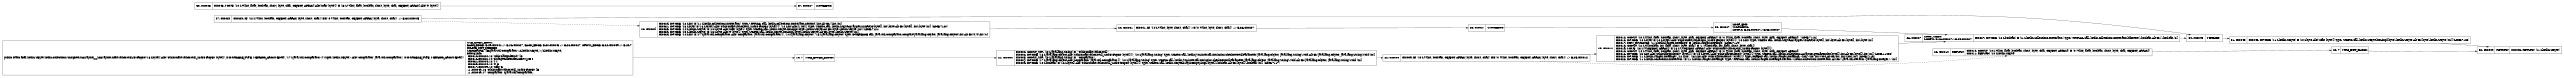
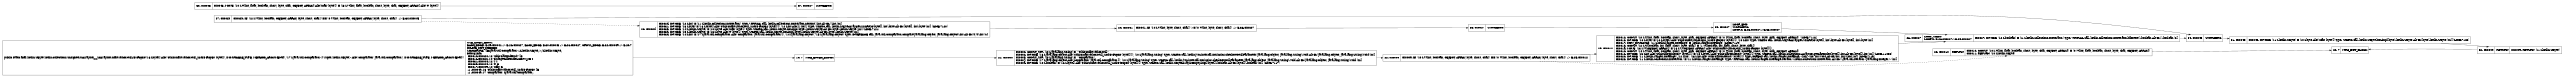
  digraph {
    rankdir=LR
    node [shape=record]
    n1 [label="{19\:\ ?|MTH_ENTER_BLOCK\l}"]
    n2 [label="{21\:\ 0x0000|0x0000: CONST_STR  (r0 I:java.lang.String) =  \"$this$maxWithOrNull\" \l0x0002: INVOKE  (r6 I:java.lang.Object A[D('$this$maxWithOrNull_u2dXMRcp5o' byte[])]), (r0 I:java.lang.String) type: STATIC call: kotlin.jvm.internal.Intrinsics.checkNotNullParameter(java.lang.Object, java.lang.String):void A[MD:(java.lang.Object, java.lang.String):void (m)]\l0x0005: CONST_STR  (r0 I:java.lang.String) =  \"comparator\" \l0x0007: INVOKE  (r7 I:java.lang.Object A[D('comparator' java.util.Comparator)]), (r0 I:java.lang.String) type: STATIC call: kotlin.jvm.internal.Intrinsics.checkNotNullParameter(java.lang.Object, java.lang.String):void A[MD:(java.lang.Object, java.lang.String):void (m)]\l0x000a: INVOKE  (r0 I:boolean) = (r6 I:byte[] A[D('$this$maxWithOrNull_u2dXMRcp5o' byte[])]) type: STATIC call: kotlin.UByteArray.isEmpty\-impl(byte[]):boolean A[MD:(byte[]):boolean (m)] (LINE:7117)\l}"]
    n3 [label="{22\:\ 0x000e|0x000e: IF  (r0 I:??[int, boolean, OBJECT, ARRAY, byte, short, char]) == (0 ??[int, boolean, OBJECT, ARRAY, byte, short, char])  \-\> B:25:0x0012 \l}"]
    n4 [label="{23\:\ 0x0010|RETURN\l|0x0010: CONST  (r0 I:??[int, float, boolean, short, byte, char, OBJECT, ARRAY]) = (0 ??[int, float, boolean, short, byte, char, OBJECT, ARRAY]) \l0x0011: RETURN  (r0 I:kotlin.UByte) \l}"]
    n5 [label="{25\:\ 0x0012|0x0012: CONST  (r0 I:??[int, float, boolean, short, byte, char, OBJECT, ARRAY]) = (0 ??[int, float, boolean, short, byte, char, OBJECT, ARRAY])  (LINE:7118)\l0x0013: INVOKE  (r0 I:byte) = (r6 I:byte[] A[D('$this$maxWithOrNull_u2dXMRcp5o' byte[])]), (r0 I:int) type: STATIC call: kotlin.UByteArray.get\-w2LRezQ(byte[], int):byte A[MD:(byte[], int):byte (m)]\l0x0017: NEW_INSTANCE  (r1 I:kotlin.ranges.IntRange) =  kotlin.ranges.IntRange  (LINE:7119)\l0x0019: CONST  (r2 I:??[boolean, int, float, short, byte, char]) = (1 ??[boolean, int, float, short, byte, char]) \l0x001a: MOVE  (r3 I:??[OBJECT, ARRAY]) = (r6 I:??[OBJECT, ARRAY] A[D('$this$maxWithOrNull_u2dXMRcp5o' byte[])]) \l0x001b: CONST  (r4 I:??[int, float, boolean, short, byte, char, OBJECT, ARRAY]) = (0 ??[int, float, boolean, short, byte, char, OBJECT, ARRAY]) \l0x001c: INVOKE  (r3 I:int A[D('$this$lastIndex$iv' byte[])]) = (r3 I:byte[] A[D('$this$lastIndex$iv' byte[])]) type: STATIC call: kotlin.collections.ArraysKt.getLastIndex(byte[]):int A[MD:(byte[]):int (m)] (LINE:11053)\l0x0020: INVOKE  (r1 I:kotlin.ranges.IntRange), (r2 I:int), (r3 I:int A[D('$this$lastIndex$iv' byte[])]) type: DIRECT call: kotlin.ranges.IntRange.\<init\>(int, int):void A[MD:(int, int):void (m)] (LINE:7119)\l0x0023: INVOKE  (r1 I:kotlin.collections.IntIterator) = (r1 I:kotlin.ranges.IntRange) type: VIRTUAL call: kotlin.ranges.IntRange.iterator():kotlin.collections.IntIterator A[MD:():java.util.Iterator\<java.lang.Integer\> (m)]\l}"]
    n6 [label="{20\:\ ?|MTH_EXIT_BLOCK\l}"]
    n7 [label="{26\:\ 0x0027|LOOP_START\lLOOP:0: B:26:0x0027\-\>B:35:0x0027\l|0x0027: INVOKE  (r2 I:boolean) = (r1 I:kotlin.collections.IntIterator) type: VIRTUAL call: kotlin.collections.IntIterator.hasNext():boolean A[MD:():boolean (c)]\l}"]
-   n8 [label="{34\:\ 0x0045|METHOD\l}"]
+   n8 [label="{34\:\ 0x0045|SYNTHETIC\l}"]
    n9 [label="{27\:\ 0x002b|0x002b: IF  (r2 I:??[int, boolean, OBJECT, ARRAY, byte, short, char]) == (0 ??[int, boolean, OBJECT, ARRAY, byte, short, char])  \-\> B:34:0x0045 \l}"]
    n10 [label="{28\:\ 0x002d|0x002d: INVOKE  (r2 I:int) = (r1 I:kotlin.collections.IntIterator) type: VIRTUAL call: kotlin.collections.IntIterator.nextInt():int A[MD:():int (m)]\l0x0031: INVOKE  (r3 I:byte) = (r6 I:byte[] A[D('$this$maxWithOrNull_u2dXMRcp5o' byte[])]), (r2 I:int A[D('i' int)]) type: STATIC call: kotlin.UByteArray.get\-w2LRezQ(byte[], int):byte A[MD:(byte[], int):byte (m)] (LINE:7120)\l0x0035: INVOKE  (r4 I:kotlin.UByte) = (r0 I:byte A[D('max' byte)]) type: STATIC call: kotlin.UByte.box\-impl(byte):kotlin.UByte A[MD:(byte):kotlin.UByte (m)] (LINE:7121)\l0x0039: INVOKE  (r5 I:kotlin.UByte) = (r3 I:byte A[D('e' byte)]) type: STATIC call: kotlin.UByte.box\-impl(byte):kotlin.UByte A[MD:(byte):kotlin.UByte (m)]\l0x003d: INVOKE  (r4 I:int) = (r7 I:java.util.Comparator A[D('comparator' java.util.Comparator)]), (r4 I:java.lang.Object), (r5 I:java.lang.Object) type: INTERFACE call: java.util.Comparator.compare(java.lang.Object, java.lang.Object):int A[MD:(T, T):int (c)]\l}"]
    n11 [label="{29\:\ 0x0041|0x0041: IF  (r4 I:??[int, byte, short, char]) \>= (0 ??[int, byte, short, char])  \-\> B:36:0x0027 \l}"]
    n12 [label="{31\:\ 0x0045|0x0045: INVOKE  (r1 I:kotlin.UByte) = (r0 I:byte A[D('max' byte)]) type: STATIC call: kotlin.UByte.box\-impl(byte):kotlin.UByte A[MD:(byte):kotlin.UByte (m)] (LINE:7123)\l}"]
    n13 [label="{36\:\ 0x0027|SYNTHETIC\l}"]
    n14 [label="{35\:\ 0x0027|LOOP_END\lSYNTHETIC\lLOOP:0: B:26:0x0027\-\>B:35:0x0027\l}"]
    n15 [label="{30\:\ 0x0043|0x0043: MOVE  (r0 I:??[int, float, boolean, short, byte, char, OBJECT, ARRAY] A[D('max' byte)]) = (r3 I:??[int, float, boolean, short, byte, char, OBJECT, ARRAY] A[D('e' byte)]) \l}"]
    n16 [label="{37\:\ 0x0027|SYNTHETIC\l}"]
-   n17 [label="{32\:\ 0x0049|RETURN\l|0x0043: RETURN  (r1 I:kotlin.UByte) \l}"]
+   n17 [label="{32\:\ 0x0049|RETURN\l|0x0049: RETURN  (r1 I:kotlin.UByte) \l}"]
    n18 [label="{public static final kotlin.UByte kotlin.collections.unsigned.UArraysKt___UArraysKt.maxWithOrNull\-XMRcp5o((r6 I:byte[] A[D('$this$maxWithOrNull_u2dXMRcp5o' byte[]), IMMUTABLE_TYPE, METHOD_ARGUMENT]), (r7 I:java.util.Comparator\<? super kotlin.UByte\> A[D('comparator' java.util.Comparator), IMMUTABLE_TYPE, METHOD_ARGUMENT]))  | USE_LINES_HINTS\lBACK_EDGE: B:29:0x0041 \-\> B:26:0x0027, BACK_EDGE: B:30:0x0043 \-\> B:26:0x0027, CROSS_EDGE: B:32:0x0049 \-\> B:20:?\lINLINE_NOT_NEEDED\lSIGNATURE: ([BLjava\/util\/Comparator\<\-Lkotlin\/UByte;\>;)Lkotlin\/UByte;\lDebug Info:\l  0x001b\-0x0020: r3 '$this$lastIndex$iv' [B\l  0x001c\-0x0020: r4 '$i$f$getLastIndex\-GBYM_sE' I\l  0x0031\-0x0044: r2 'i' I\l  0x0035\-0x0044: r3 'e' B\l  0x0017\-0x0049: r0 'max' B\l  \-1 \-0x0049: r6 '$this$maxWithOrNull_u2dXMRcp5o' [B\l  \-1 \-0x0049: r7 'comparator' Ljava\/util\/Comparator;\l}"]
    n1 -> n2
    n2 -> n3
    n3 -> n4 [style=dashed]
    n3 -> n5
    n4 -> n6
    n5 -> n7
    n7 -> n8
    n8 -> n12
    n9 -> n8
    n9 -> n10 [style=dashed]
    n10 -> n11
    n11 -> n13
    n12 -> n17
    n13 -> n14
    n14 -> n7
    n15 -> n16
-   n6 -> n17
+   n17 -> n6
    n18 -> n1
  }
